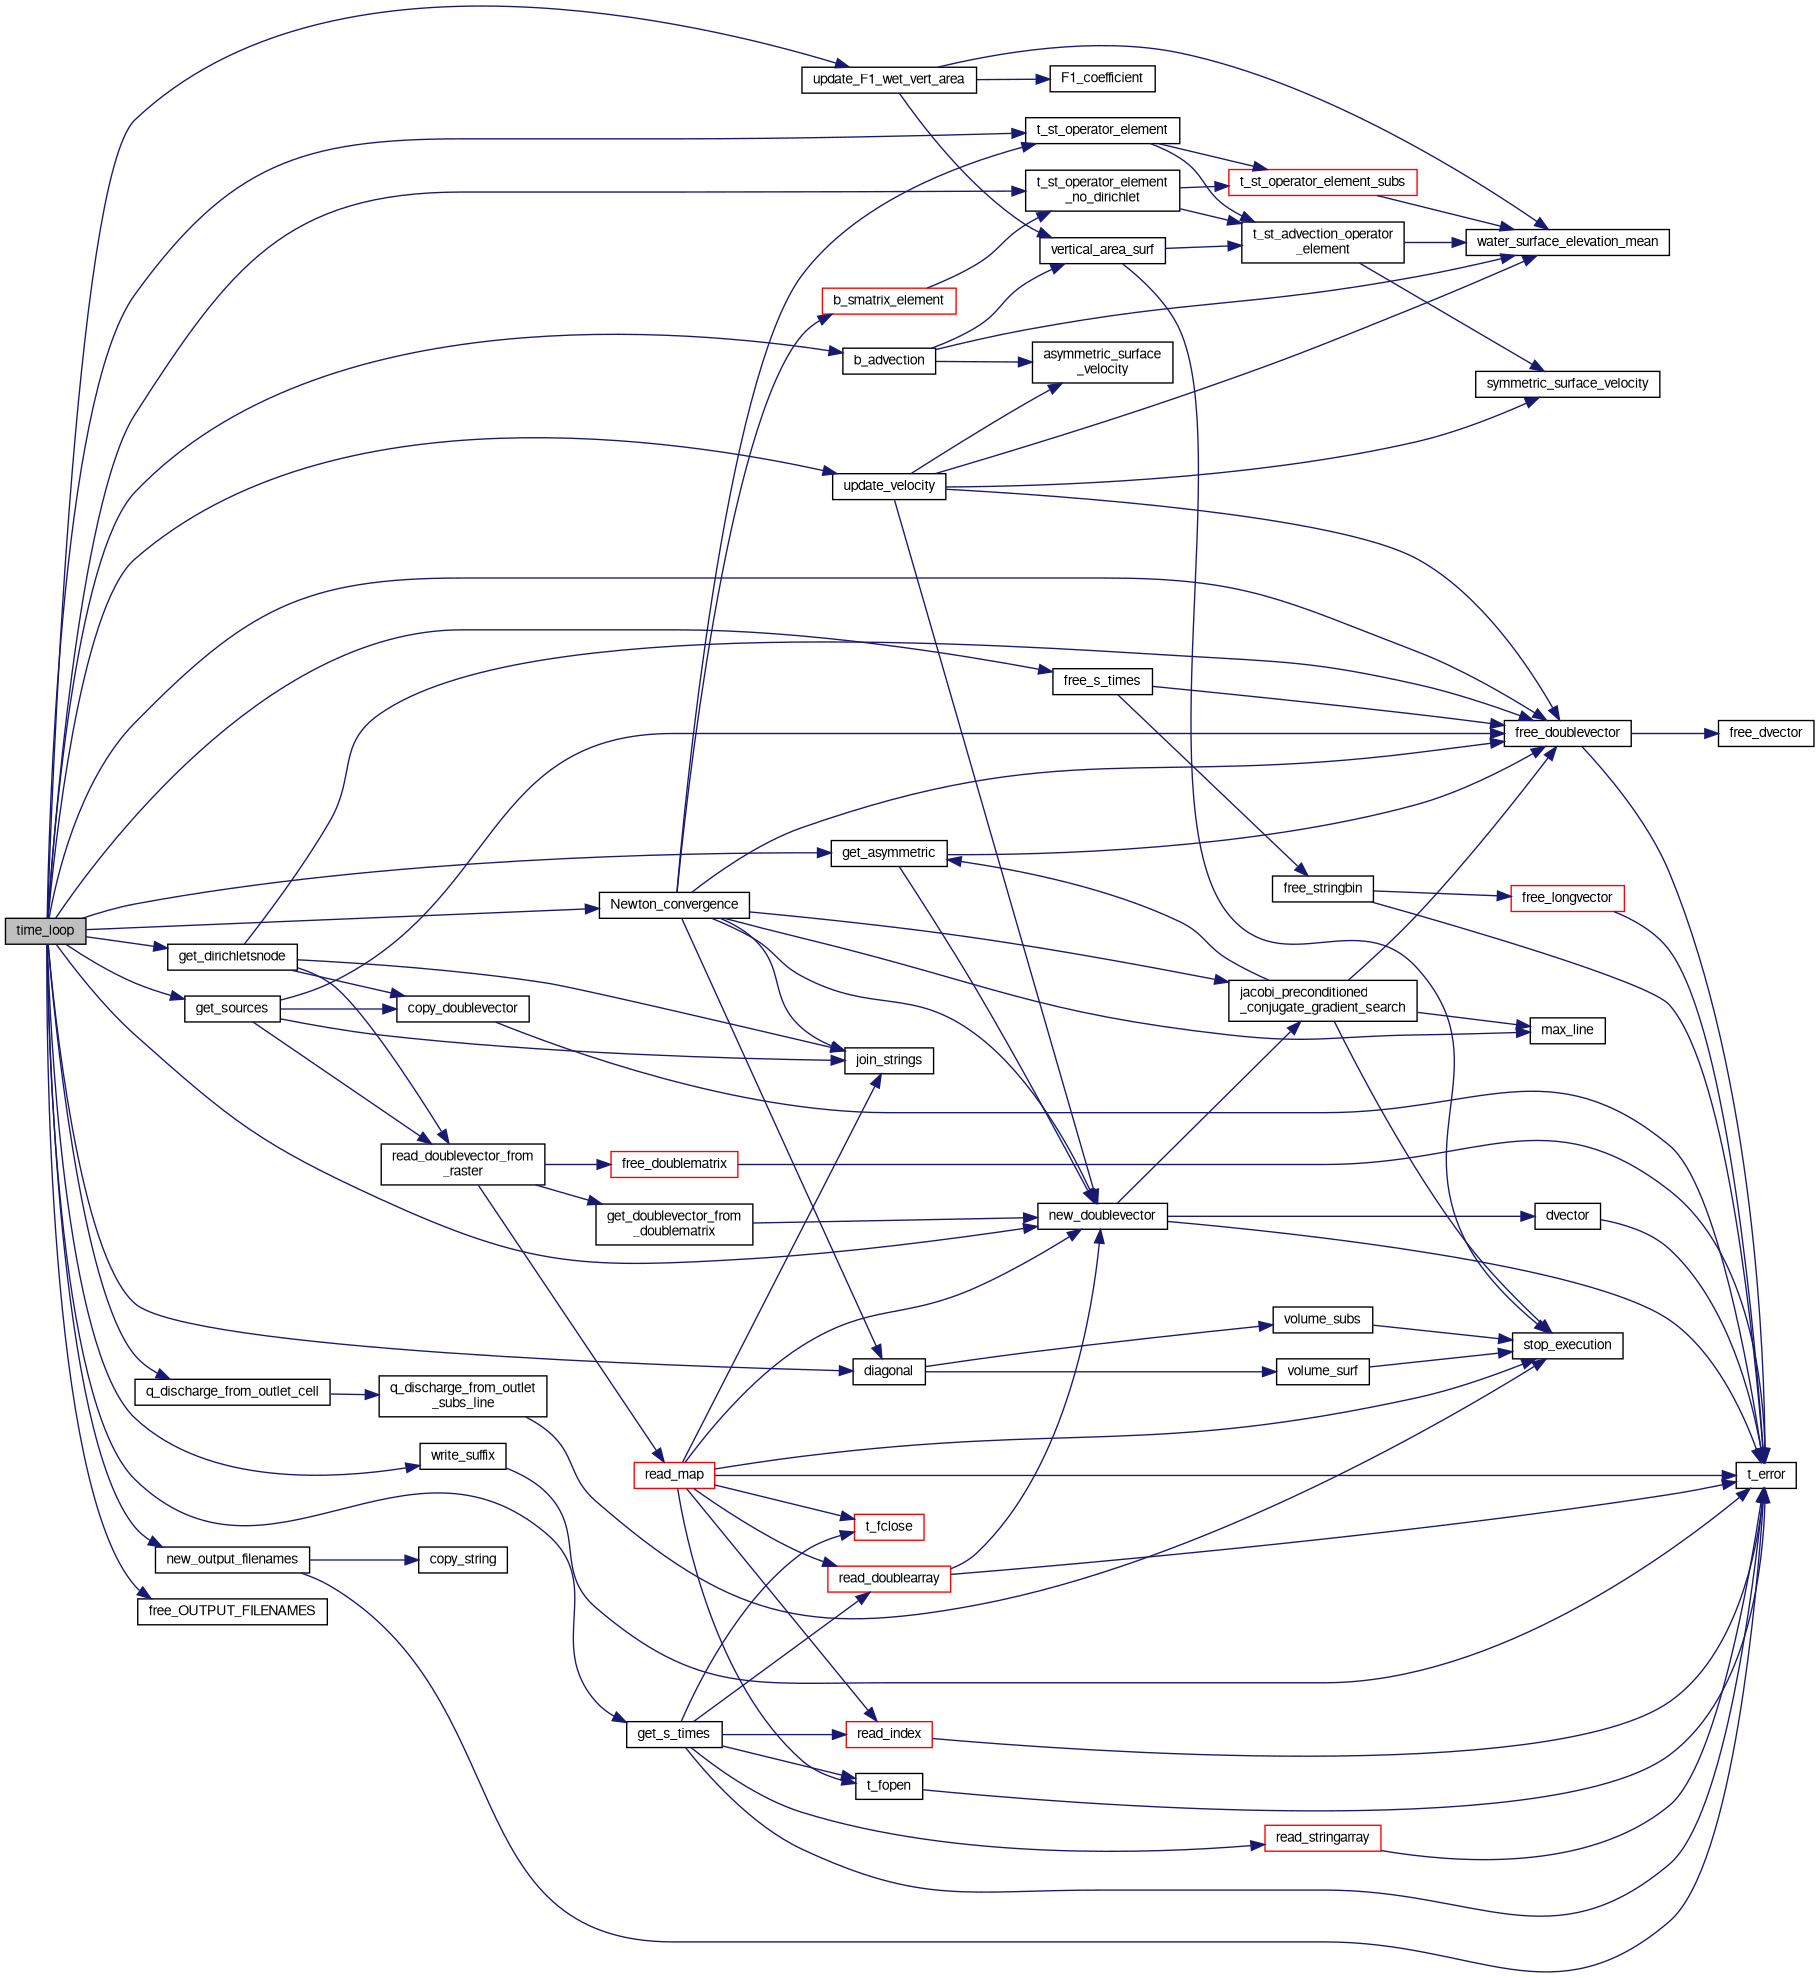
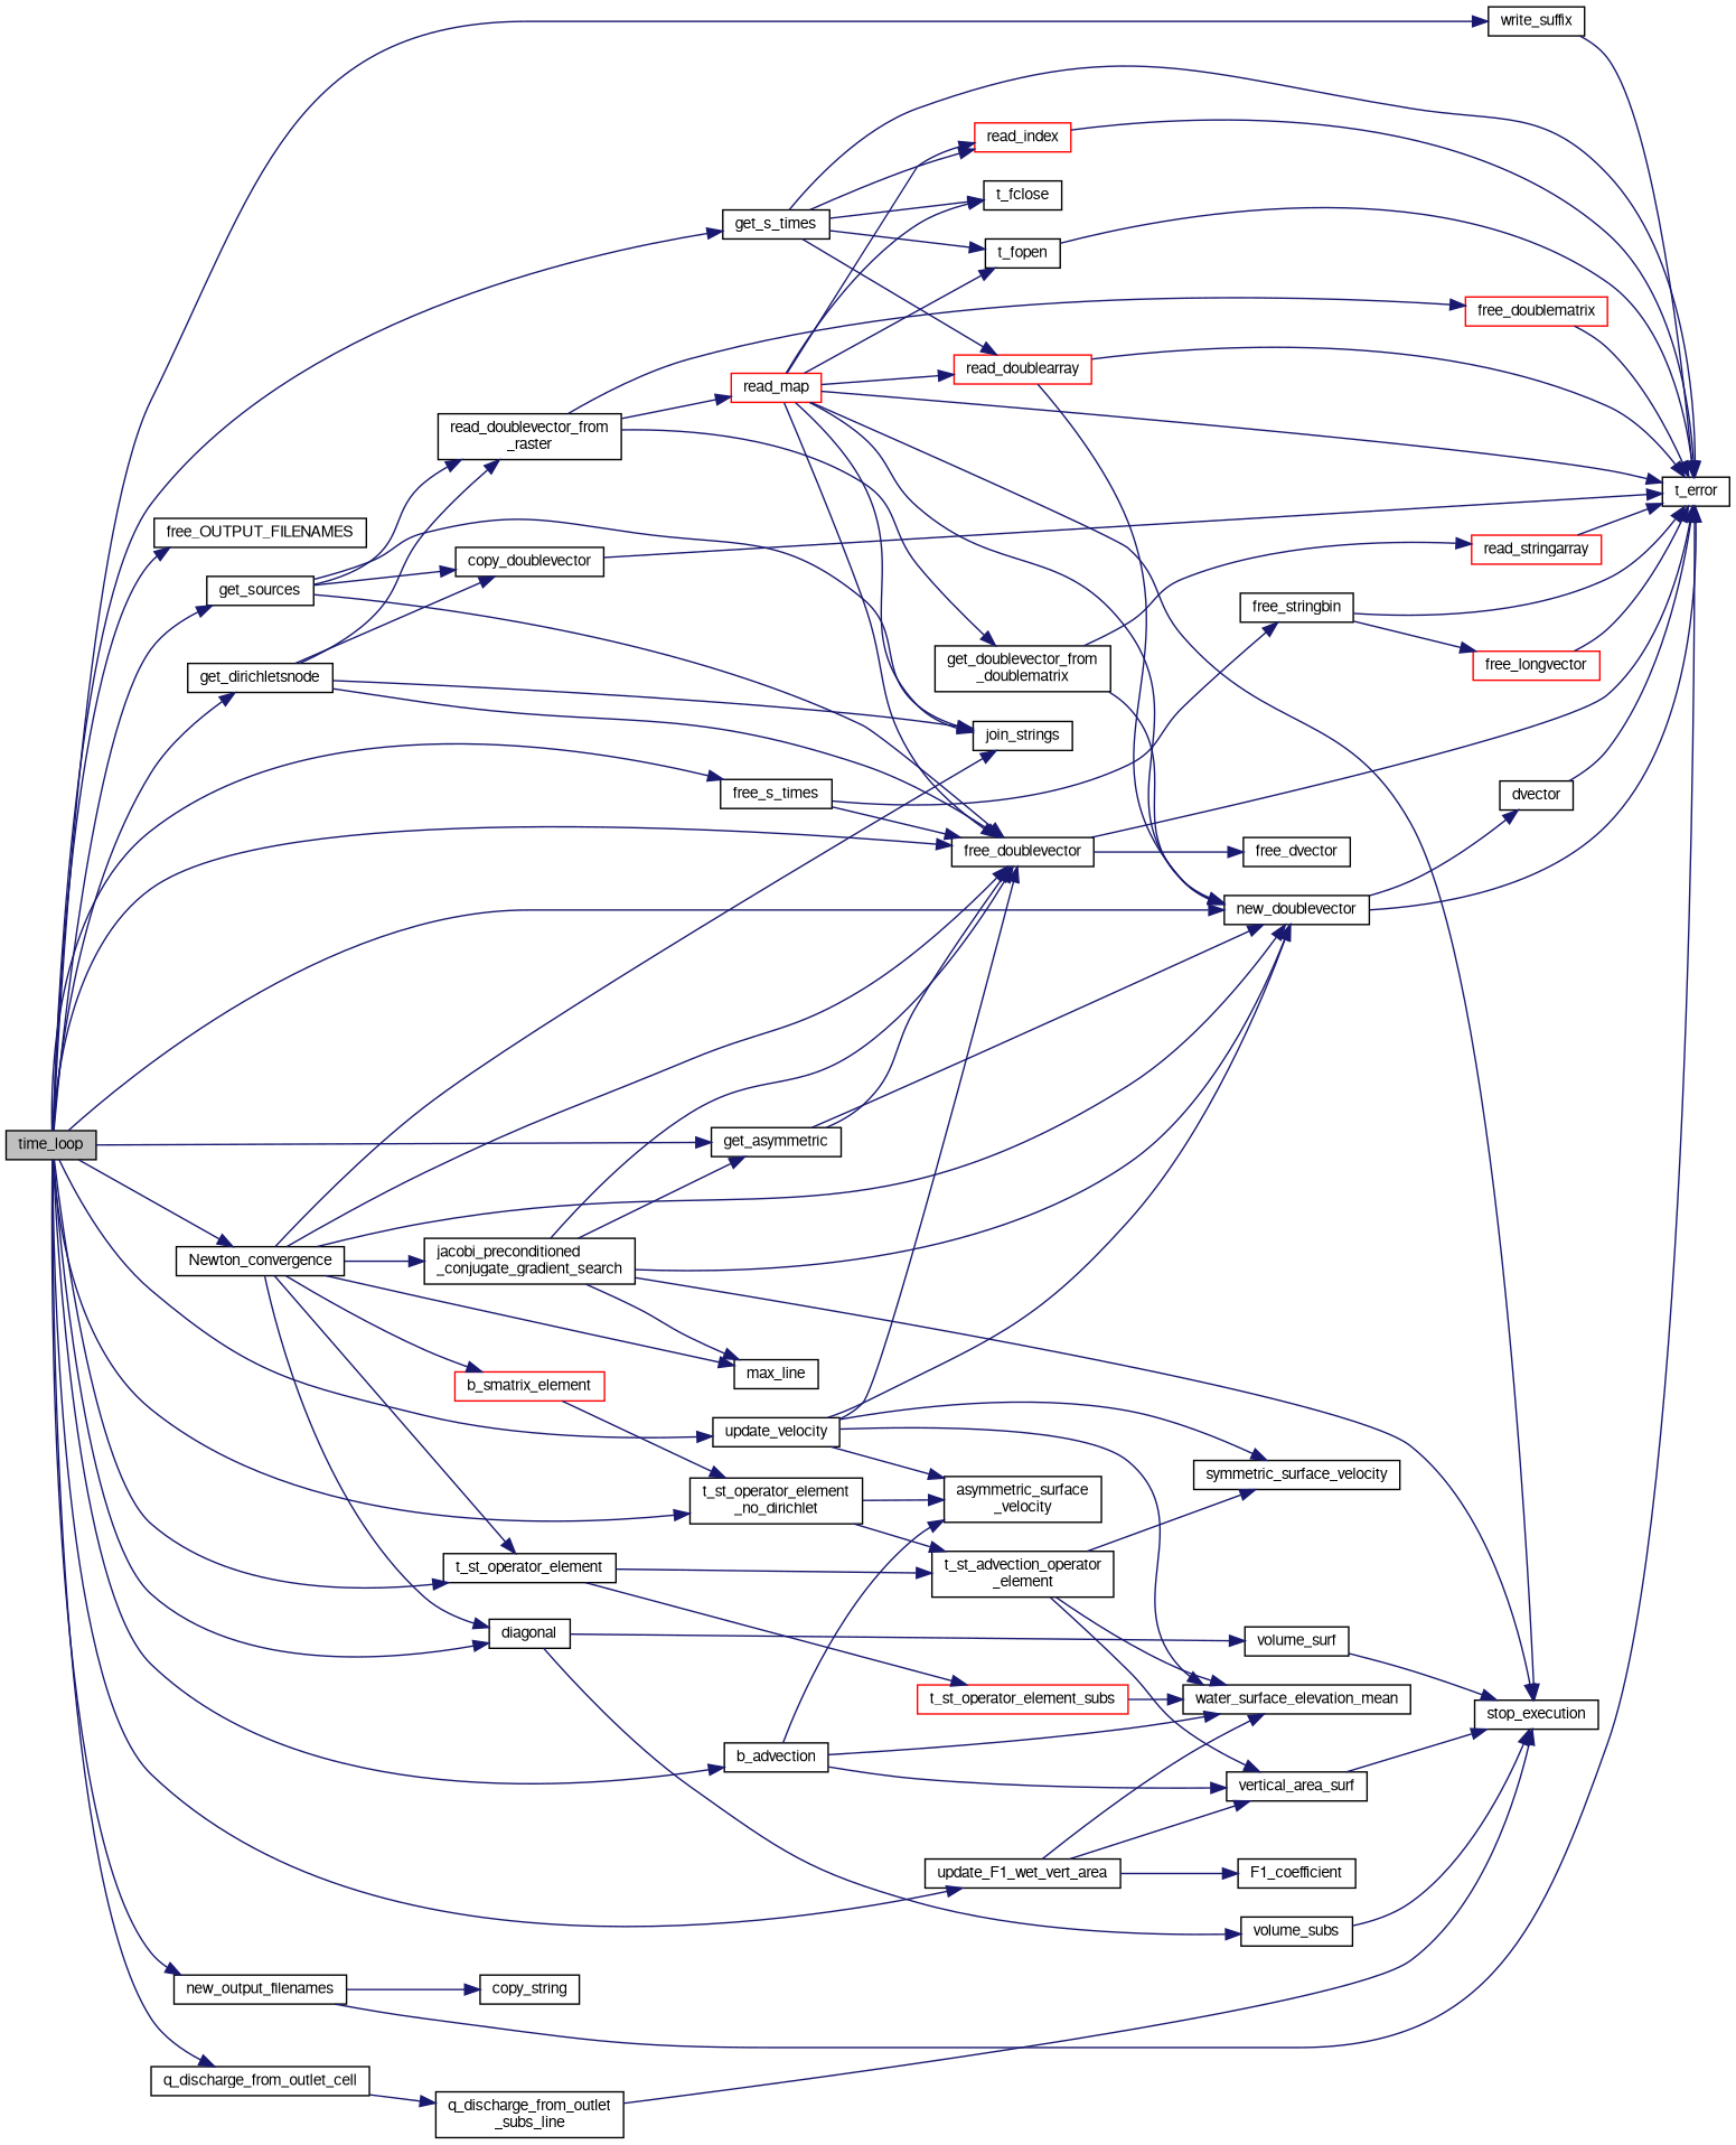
  digraph {
    rankdir=LR
    node [color=black fontname=FreeSans fontsize=10 shape=record]
    edge [color=midnightblue fontname=FreeSans fontsize=10 labelfontname=FreeSans labelfontsize=10 style=solid]
    n1 [fillcolor=grey75 fontcolor=black height=0.2 label=time_loop style=filled width=0.4]
    n2 [height=0.2 label=b_advection width=0.4]
    n3 [height=0.2 label=free_doublevector width=0.4]
    n4 [height=0.2 label=free_OUTPUT_FILENAMES width=0.4]
    n5 [height=0.2 label=free_s_times width=0.4]
    n6 [height=0.2 label=get_asymmetric width=0.4]
    n7 [height=0.2 label=new_doublevector width=0.4]
    n8 [height=0.2 label=get_dirichletsnode width=0.4]
    n9 [height=0.2 label=get_s_times width=0.4]
    n10 [height=0.2 label=get_sources width=0.4]
    n11 [height=0.2 label=new_output_filenames width=0.4]
    n12 [height=0.2 label=Newton_convergence width=0.4]
    n13 [height=0.2 label="t_st_operator_element\l_no_dirichlet" width=0.4]
    n14 [height=0.2 label=t_st_operator_element width=0.4]
    n15 [height=0.2 label=diagonal width=0.4]
    n16 [height=0.2 label=q_discharge_from_outlet_cell width=0.4]
    n17 [height=0.2 label=update_F1_wet_vert_area width=0.4]
    n18 [height=0.2 label=update_velocity width=0.4]
    n19 [height=0.2 label=write_suffix width=0.4]
    n20 [height=0.2 label=water_surface_elevation_mean width=0.4]
    n21 [height=0.2 label=vertical_area_surf width=0.4]
    n22 [height=0.2 label="asymmetric_surface\l_velocity" width=0.4]
    n23 [height=0.2 label=t_error width=0.4]
    n24 [height=0.2 label=free_dvector width=0.4]
    n25 [height=0.2 label=free_stringbin width=0.4]
    n26 [height=0.2 label=dvector width=0.4]
    n27 [height=0.2 label=join_strings width=0.4]
    n28 [height=0.2 label="read_doublevector_from\l_raster" width=0.4]
    n29 [height=0.2 label=copy_doublevector width=0.4]
    n30 [color=red height=0.2 label=read_doublearray width=0.4]
    n31 [color=red height=0.2 label=read_index width=0.4]
-   n32 [color=red height=0.2 label=t_fclose width=0.4]
+   n32 [height=0.2 label=t_fclose width=0.4]
    n33 [height=0.2 label=t_fopen width=0.4]
    n34 [color=red height=0.2 label=read_stringarray width=0.4]
    n35 [height=0.2 label=copy_string width=0.4]
    n36 [color=red height=0.2 label=b_smatrix_element width=0.4]
    n37 [height=0.2 label="jacobi_preconditioned\l_conjugate_gradient_search" width=0.4]
    n38 [height=0.2 label=max_line width=0.4]
    n39 [height=0.2 label="t_st_advection_operator\l_element" width=0.4]
    n40 [color=red height=0.2 label=t_st_operator_element_subs width=0.4]
    n41 [height=0.2 label=volume_subs width=0.4]
    n42 [height=0.2 label=volume_surf width=0.4]
    n43 [height=0.2 label="q_discharge_from_outlet\l_subs_line" width=0.4]
    n44 [height=0.2 label=F1_coefficient width=0.4]
    n45 [height=0.2 label=symmetric_surface_velocity width=0.4]
    n46 [height=0.2 label=stop_execution width=0.4]
    n47 [color=red height=0.2 label=free_longvector width=0.4]
    n48 [color=red height=0.2 label=free_doublematrix width=0.4]
    n49 [height=0.2 label="get_doublevector_from\l_doublematrix" width=0.4]
    n50 [color=red height=0.2 label=read_map width=0.4]
    n1 -> n2
    n1 -> n3
    n1 -> n4
    n1 -> n5
    n1 -> n6
    n1 -> n7
    n1 -> n8
    n1 -> n9
    n1 -> n10
    n1 -> n11
    n1 -> n12
    n1 -> n13
    n1 -> n14
    n1 -> n15
    n1 -> n16
    n1 -> n17
    n1 -> n18
    n1 -> n19
    n2 -> n20
    n2 -> n21
    n2 -> n22
    n3 -> n23
    n3 -> n24
    n5 -> n3
    n5 -> n25
    n6 -> n3
    n6 -> n7
    n7 -> n23
    n7 -> n26
    n8 -> n3
    n8 -> n27
    n8 -> n28
    n8 -> n29
    n9 -> n23
    n9 -> n30
    n9 -> n31
    n9 -> n32
    n9 -> n33
-   n9 -> n34
+   n49 -> n34
    n10 -> n3
    n10 -> n27
    n10 -> n28
    n10 -> n29
    n11 -> n23
    n11 -> n35
    n12 -> n3
    n12 -> n7
    n12 -> n14
    n12 -> n15
    n12 -> n27
    n12 -> n36
    n12 -> n37
    n12 -> n38
    n13 -> n39
-   n13 -> n40
+   n13 -> n22
    n14 -> n39
    n14 -> n40
    n15 -> n41
    n15 -> n42
    n16 -> n43
    n17 -> n20
    n17 -> n21
    n17 -> n44
    n18 -> n3
    n18 -> n7
    n18 -> n20
    n18 -> n22
    n18 -> n45
    n19 -> n23
    n21 -> n46
    n25 -> n23
    n25 -> n47
    n26 -> n23
    n28 -> n48
    n28 -> n49
    n28 -> n50
    n29 -> n23
    n30 -> n7
    n30 -> n23
    n31 -> n23
    n33 -> n23
    n34 -> n23
    n36 -> n13
    n37 -> n3
    n37 -> n6
-   n7 -> n37
+   n37 -> n7
    n37 -> n38
    n37 -> n46
    n39 -> n20
-   n21 -> n39
+   n39 -> n21
    n39 -> n45
    n40 -> n20
    n41 -> n46
    n42 -> n46
    n43 -> n46
    n47 -> n23
    n48 -> n23
    n49 -> n7
+   n50 -> n3
    n50 -> n7
    n50 -> n23
    n50 -> n27
    n50 -> n30
    n50 -> n31
    n50 -> n32
    n50 -> n33
    n50 -> n46
  }
